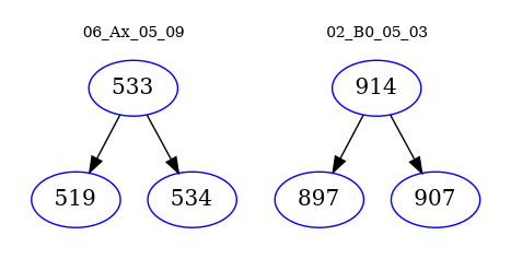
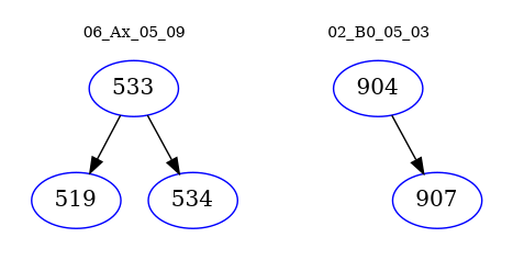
  digraph {
    node [color=blue]
    edge [color=black]
    n1 [label=533]
    n2 [label=519]
    n3 [label=534]
-   n4 [label=914]
-   n5 [label=897]
+   n4 [label=904]
    n6 [label=907]
    subgraph cluster_1 {
      color=white
      fontsize=10
      label="06_Ax_05_09"
      n1
      n2
      n3
    }
    subgraph cluster_2 {
      color=white
      fontsize=10
      label="02_B0_05_03"
      n4
-     n5
      n6
    }
    n1 -> n2
    n1 -> n3
-   n4 -> n5
    n4 -> n6
  }
